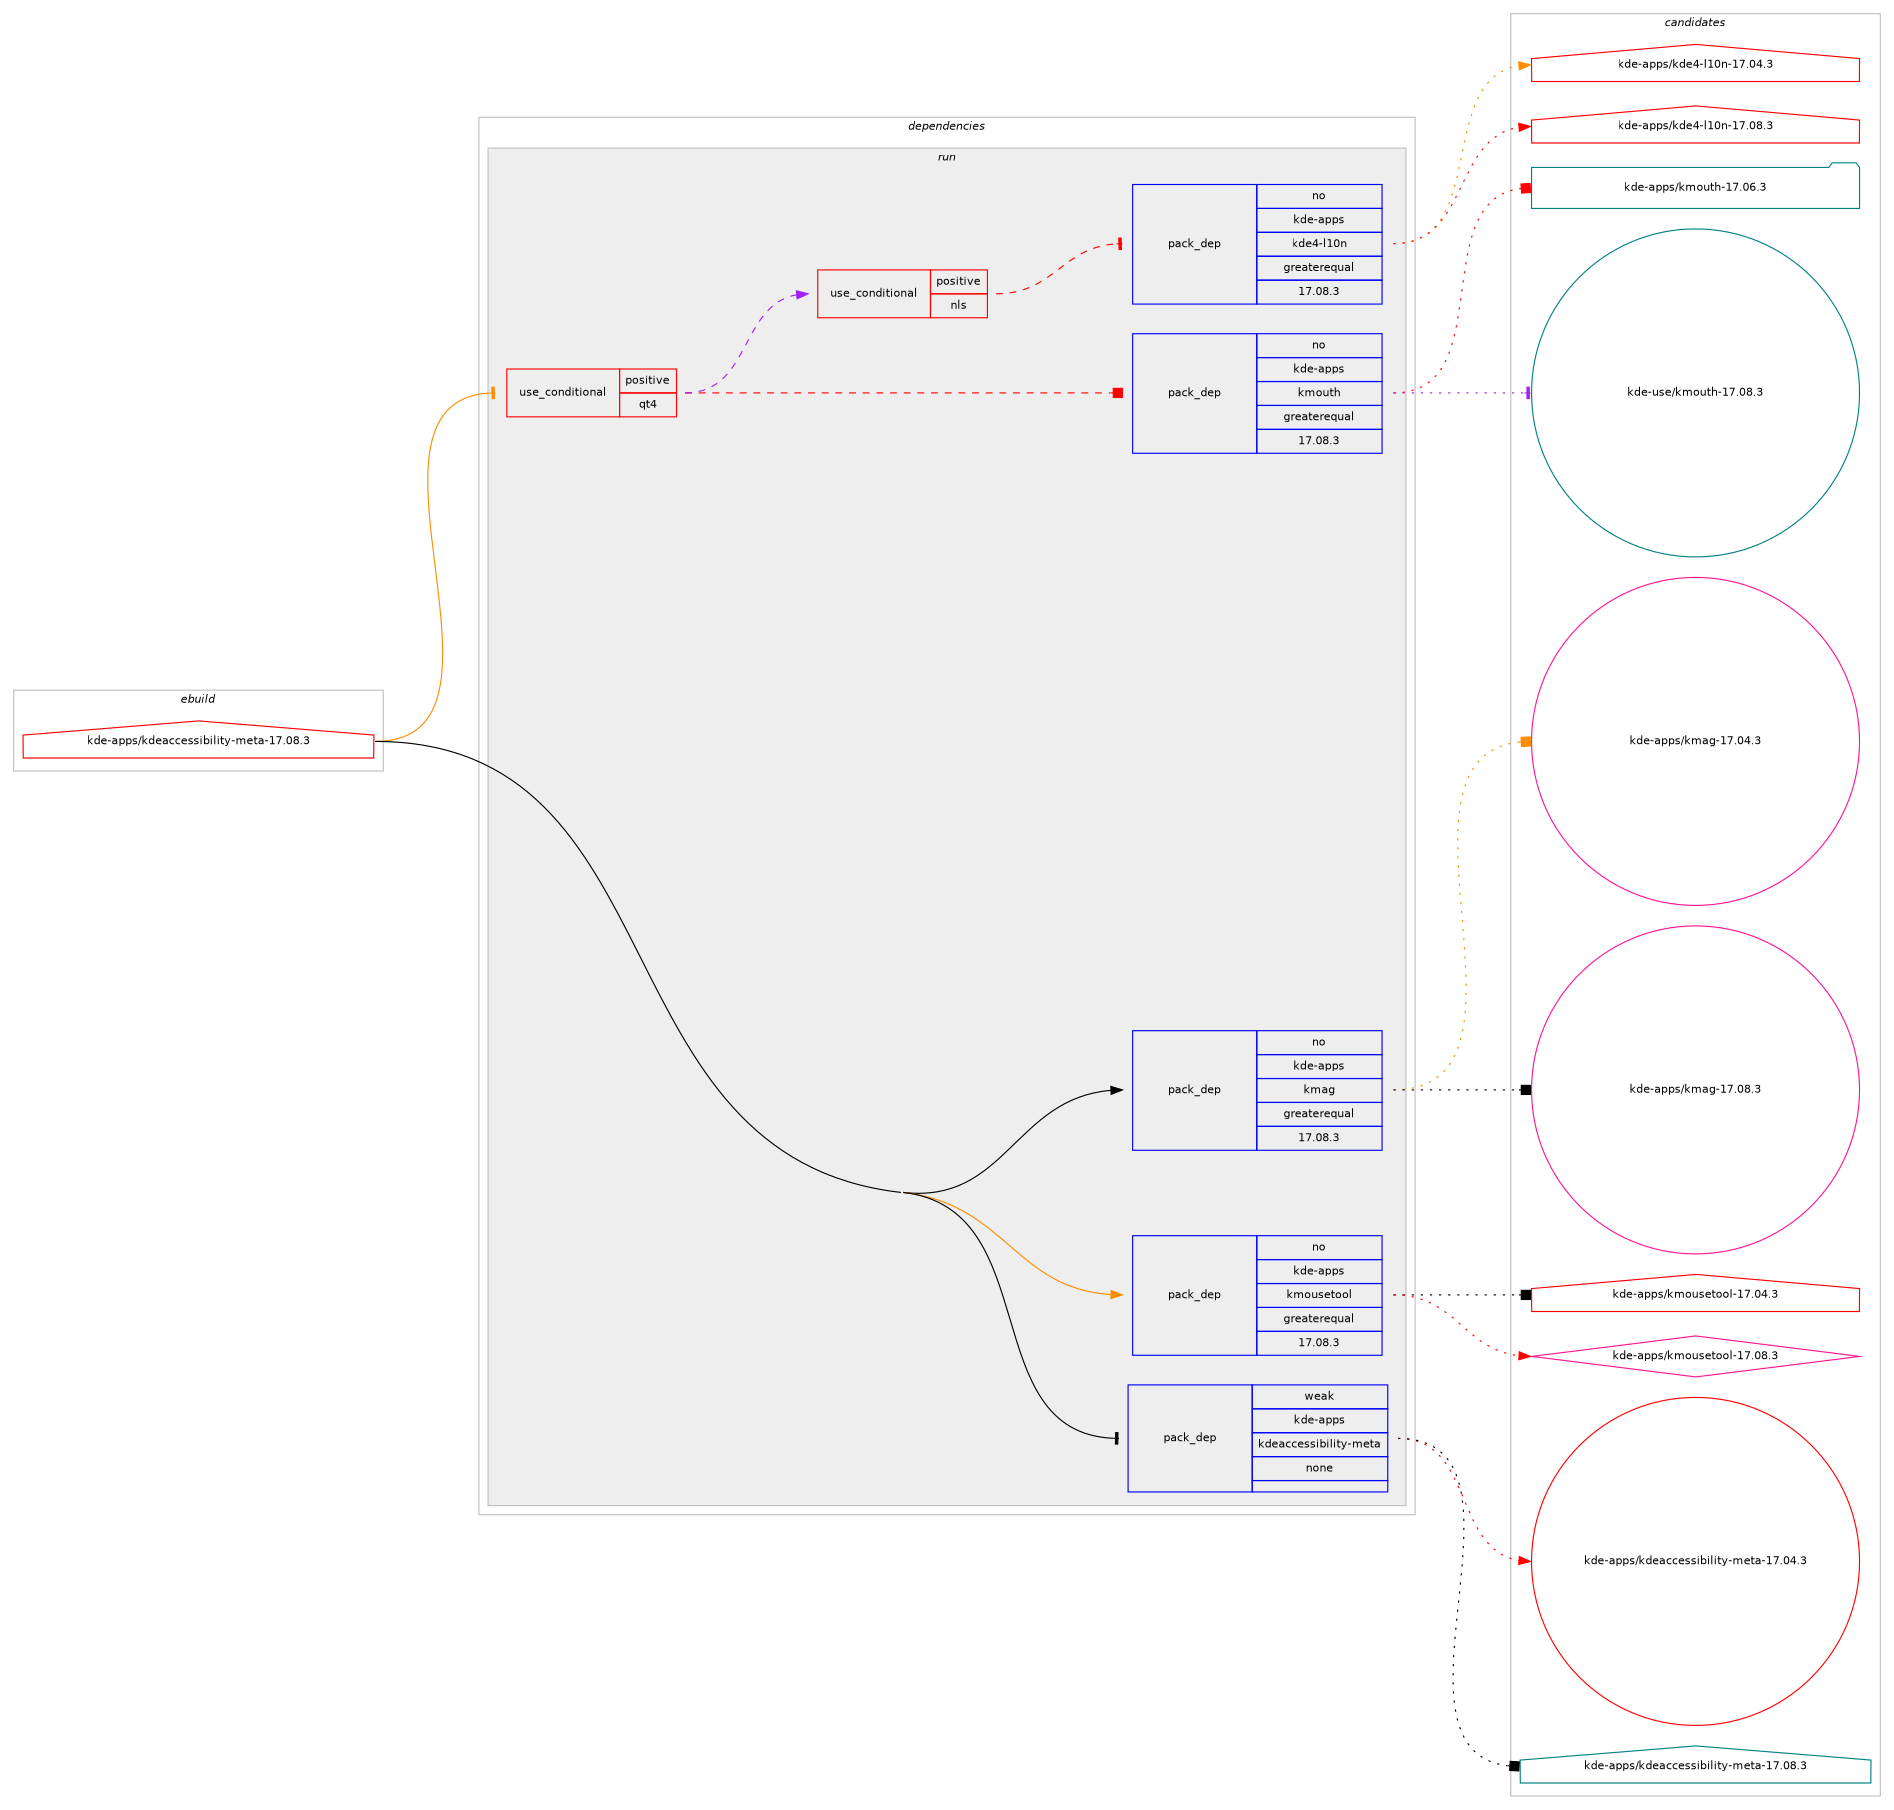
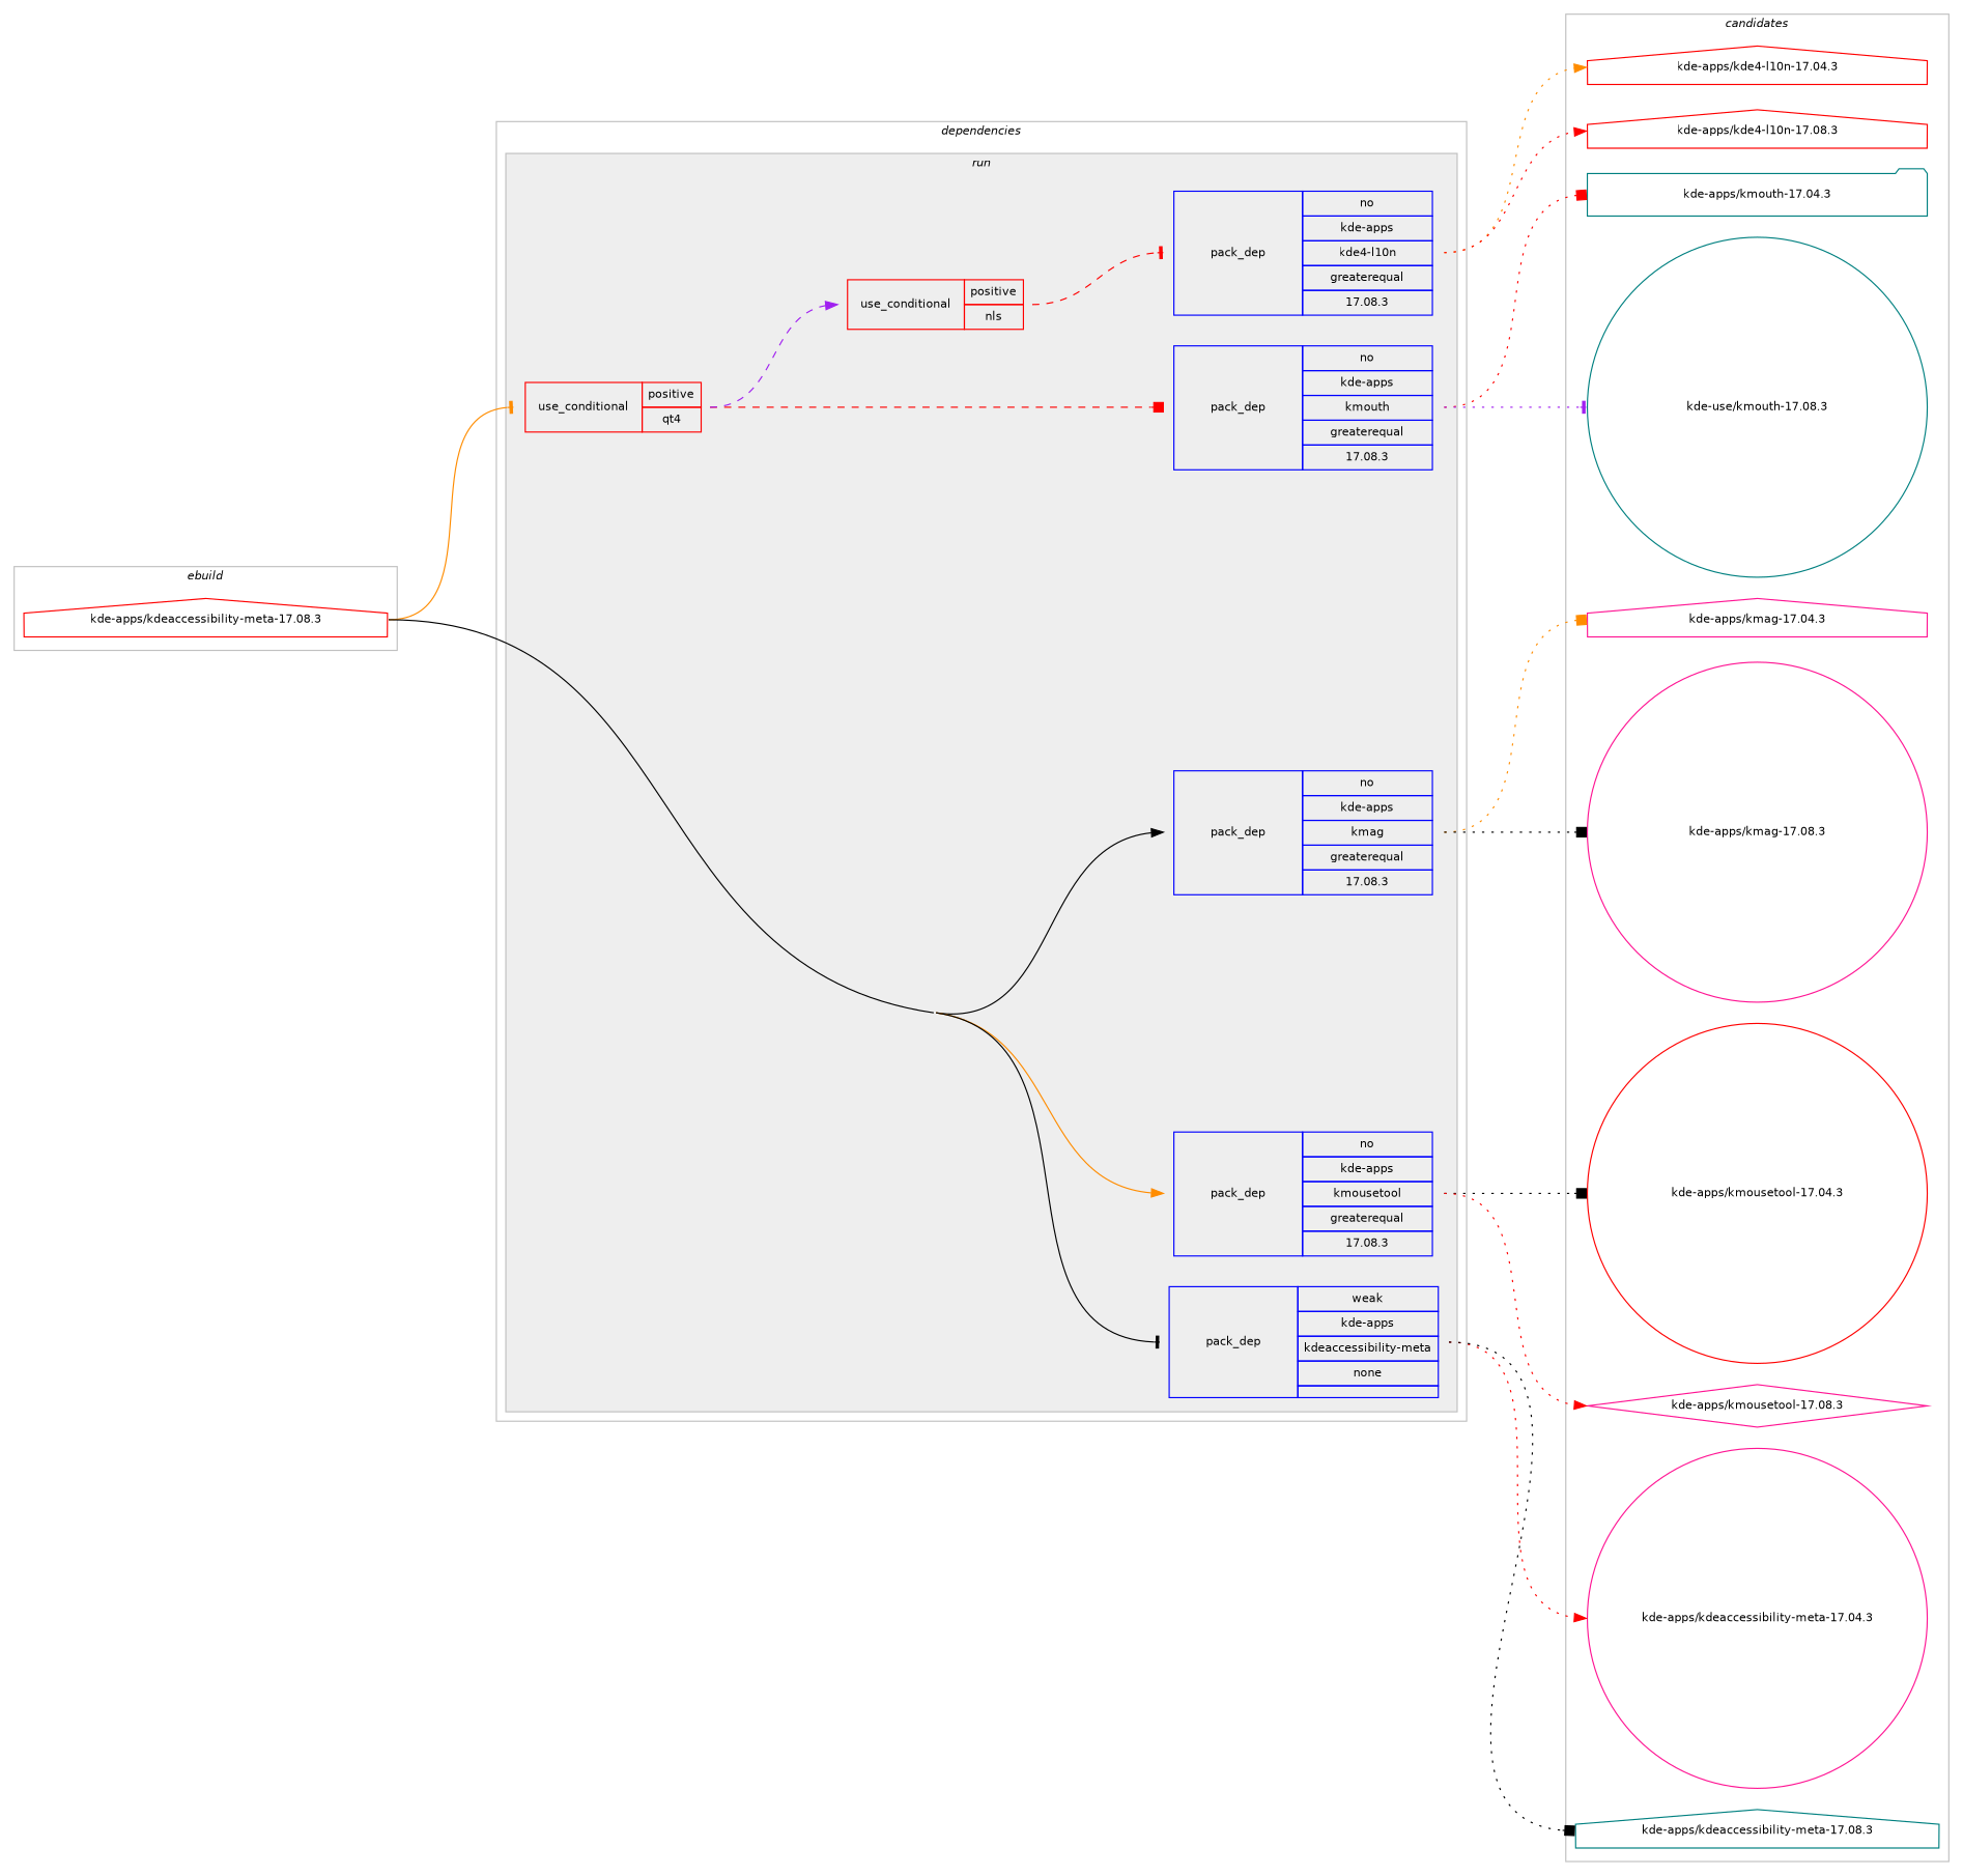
  digraph {
    compound=true
    concentrate=true
    fontname=Helvetica
    fontsize=10
    newrank=true
    rankdir=LR
    ranksep=1.5
    node [color=red fontname=Helvetica fontsize=10 shape=none]
    edge [arrowhead=normal color=red headport=w style=dotted tailport=e weight=100]
    n1 [label="kde-apps/kdeaccessibility-meta-17.08.3" shape=house width=4]
    n2 [color=blue label=<<TABLE BORDER="0" CELLBORDER="1" CELLSPACING="0" CELLPADDING="4" WIDTH="220"><TR><TD ROWSPAN="6" CELLPADDING="30">pack_dep</TD></TR><TR><TD WIDTH="110">no</TD></TR><TR><TD>kde-apps</TD></TR><TR><TD>kmouth</TD></TR><TR><TD>greaterequal</TD></TR><TR><TD>17.08.3</TD></TR></TABLE>>]
    n3 [color=blue label=<<TABLE BORDER="0" CELLBORDER="1" CELLSPACING="0" CELLPADDING="4" WIDTH="220"><TR><TD ROWSPAN="6" CELLPADDING="30">pack_dep</TD></TR><TR><TD WIDTH="110">no</TD></TR><TR><TD>kde-apps</TD></TR><TR><TD>kde4-l10n</TD></TR><TR><TD>greaterequal</TD></TR><TR><TD>17.08.3</TD></TR></TABLE>>]
    n4 [label=<<TABLE BORDER="0" CELLBORDER="1" CELLSPACING="0" CELLPADDING="4"><TR><TD ROWSPAN="3" CELLPADDING="10">use_conditional</TD></TR><TR><TD>positive</TD></TR><TR><TD>nls</TD></TR></TABLE>>]
    n5 [label=<<TABLE BORDER="0" CELLBORDER="1" CELLSPACING="0" CELLPADDING="4"><TR><TD ROWSPAN="3" CELLPADDING="10">use_conditional</TD></TR><TR><TD>positive</TD></TR><TR><TD>qt4</TD></TR></TABLE>>]
    n6 [color=blue label=<<TABLE BORDER="0" CELLBORDER="1" CELLSPACING="0" CELLPADDING="4" WIDTH="220"><TR><TD ROWSPAN="6" CELLPADDING="30">pack_dep</TD></TR><TR><TD WIDTH="110">no</TD></TR><TR><TD>kde-apps</TD></TR><TR><TD>kmag</TD></TR><TR><TD>greaterequal</TD></TR><TR><TD>17.08.3</TD></TR></TABLE>>]
    n7 [color=blue label=<<TABLE BORDER="0" CELLBORDER="1" CELLSPACING="0" CELLPADDING="4" WIDTH="220"><TR><TD ROWSPAN="6" CELLPADDING="30">pack_dep</TD></TR><TR><TD WIDTH="110">no</TD></TR><TR><TD>kde-apps</TD></TR><TR><TD>kmousetool</TD></TR><TR><TD>greaterequal</TD></TR><TR><TD>17.08.3</TD></TR></TABLE>>]
    n8 [color=blue label=<<TABLE BORDER="0" CELLBORDER="1" CELLSPACING="0" CELLPADDING="4" WIDTH="220"><TR><TD ROWSPAN="6" CELLPADDING="30">pack_dep</TD></TR><TR><TD WIDTH="110">weak</TD></TR><TR><TD>kde-apps</TD></TR><TR><TD>kdeaccessibility-meta</TD></TR><TR><TD>none</TD></TR><TR><TD></TD></TR></TABLE>>]
-   n9 [color=teal label="kde-apps/kmouth-17.06.3" shape=folder width=4]
+   n9 [color=teal label="kde-apps/kmouth-17.04.3" shape=folder width=4]
    n10 [color=teal label="kde-use/kmouth-17.08.3" shape=circle width=4]
    n11 [label="kde-apps/kde4-l10n-17.04.3" shape=house width=4]
    n12 [label="kde-apps/kde4-l10n-17.08.3" shape=house width=4]
-   n13 [color=deeppink label="kde-apps/kmag-17.04.3" shape=circle width=4]
+   n13 [color=deeppink label="kde-apps/kmag-17.04.3" shape=house width=4]
    n14 [color=deeppink label="kde-apps/kmag-17.08.3" shape=circle width=4]
-   n15 [label="kde-apps/kmousetool-17.04.3" shape=house width=4]
+   n15 [label="kde-apps/kmousetool-17.04.3" shape=circle width=4]
    n16 [color=deeppink label="kde-apps/kmousetool-17.08.3" shape=diamond width=4]
-   n17 [label="kde-apps/kdeaccessibility-meta-17.04.3" shape=circle width=4]
+   n17 [color=deeppink label="kde-apps/kdeaccessibility-meta-17.04.3" shape=circle width=4]
    n18 [color=teal label="kde-apps/kdeaccessibility-meta-17.08.3" shape=house width=4]
    subgraph cluster_1 {
      color=gray
      label=<<i>ebuild</i>>
      rank=same
      n1
    }
    subgraph cluster_2 {
      color=gray
      label=<<i>dependencies</i>>
      subgraph cluster_3 {
        color=gray
        fillcolor="#eeeeee"
        label=<<i>compile</i>>
        style=filled
      }
      subgraph cluster_4 {
        color=gray
        fillcolor="#eeeeee"
        label=<<i>compile and run</i>>
        style=filled
      }
      subgraph cluster_5 {
        color=gray
        fillcolor="#eeeeee"
        label=<<i>run</i>>
        style=filled
        subgraph sub_6 {
          color=gray
          fillcolor="#eeeeee"
          label=<<i>run</i>>
          style=filled
          n5
          subgraph sub_7 {
            color=gray
            fillcolor="#eeeeee"
            label=<<i>run</i>>
            style=filled
            n2
          }
          subgraph sub_8 {
            color=gray
            fillcolor="#eeeeee"
            label=<<i>run</i>>
            style=filled
            n4
            subgraph sub_9 {
              color=gray
              fillcolor="#eeeeee"
              label=<<i>run</i>>
              style=filled
              n3
            }
          }
        }
        subgraph sub_10 {
          color=gray
          fillcolor="#eeeeee"
          label=<<i>run</i>>
          style=filled
          n6
        }
        subgraph sub_11 {
          color=gray
          fillcolor="#eeeeee"
          label=<<i>run</i>>
          style=filled
          n7
        }
        subgraph sub_12 {
          color=gray
          fillcolor="#eeeeee"
          label=<<i>run</i>>
          style=filled
          n8
        }
      }
    }
    subgraph cluster_13 {
      color=gray
      label=<<i>candidates</i>>
      rank=same
      subgraph sub_14 {
        color=black
        label=<<i>candidates</i>>
        nodesep=1
        rank=same
        n9
        n10
      }
      subgraph sub_15 {
        color=black
        label=<<i>candidates</i>>
        nodesep=1
        rank=same
        n11
        n12
      }
      subgraph sub_16 {
        color=black
        label=<<i>candidates</i>>
        nodesep=1
        rank=same
        n13
        n14
      }
      subgraph sub_17 {
        color=black
        label=<<i>candidates</i>>
        nodesep=1
        rank=same
        n15
        n16
      }
      subgraph sub_18 {
        color=black
        label=<<i>candidates</i>>
        nodesep=1
        rank=same
        n17
        n18
      }
    }
    n1 -> n5 [arrowhead=tee color=darkorange style=solid weight=20]
    n1 -> n6 [color=black style=solid weight=20]
    n1 -> n7 [color=darkorange style=solid weight=20]
    n1 -> n8 [arrowhead=tee color=black style=solid weight=20]
    n2 -> n9 [arrowhead=box]
    n2 -> n10 [arrowhead=tee color=purple]
    n3 -> n11 [color=darkorange]
    n3 -> n12
    n4 -> n3 [arrowhead=tee style=dashed weight=20]
    n5 -> n2 [arrowhead=box style=dashed weight=20]
    n5 -> n4 [color=purple style=dashed weight=20]
    n6 -> n13 [arrowhead=box color=darkorange]
    n6 -> n14 [arrowhead=box color=black]
    n7 -> n15 [arrowhead=box color=black]
    n7 -> n16
    n8 -> n17
    n8 -> n18 [arrowhead=box color=black]
  }
